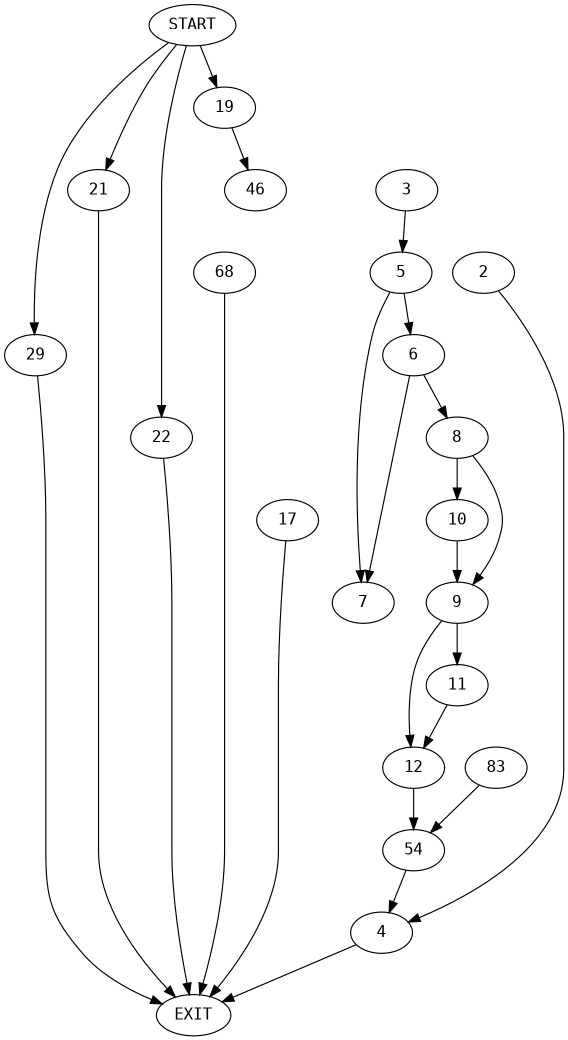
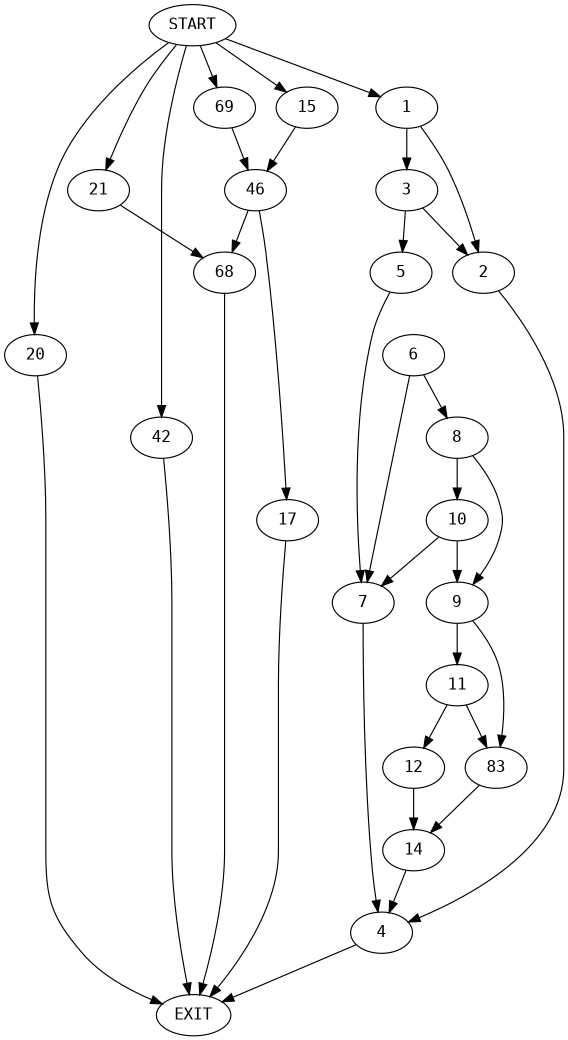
  digraph {
    fontname="DejaVu Sans Mono"
    node [fontname="DejaVu Sans Mono"]
    edge [fontname="DejaVu Sans Mono"]
    n1 [label=START]
-   19
-   20 [label=29]
+   1
+   15
+   19 [label=69]
+   20
    21
-   22
+   22 [label=42]
    2
    3
    n10 [label=46]
    n11 [label=EXIT]
    4
    5
    6
    7
    8
    9
    10
    11
    12
    n21 [label=83]
-   14 [label=54]
+   14
    17
    n24 [label=68]
+   n1 -> 1
+   n1 -> 15
    n1 -> 19
    n1 -> 20
    n1 -> 21
    n1 -> 22
+   1 -> 2
+   1 -> 3
+   15 -> n10
    19 -> n10
    20 -> n11
-   21 -> n11
+   21 -> n24
    22 -> n11
    2 -> 4
+   3 -> 2
    3 -> 5
+   n10 -> 17
+   n10 -> n24
    4 -> n11
-   5 -> 6
    5 -> 7
    6 -> 7
    6 -> 8
+   7 -> 4
    8 -> 9
    8 -> 10
    9 -> 11
-   9 -> 12
+   9 -> n21
+   10 -> 7
    10 -> 9
    11 -> 12
+   11 -> n21
    12 -> 14
    n21 -> 14
    14 -> 4
    17 -> n11
    n24 -> n11
  }
